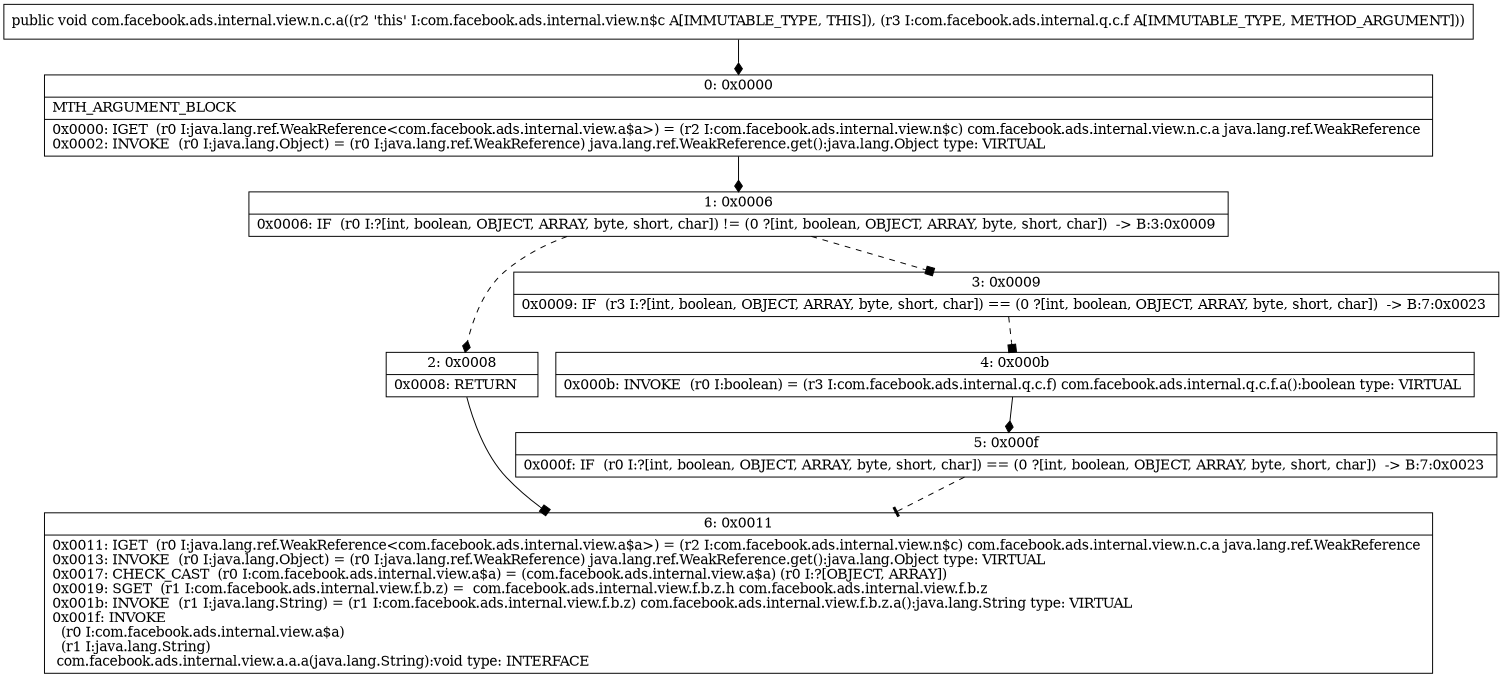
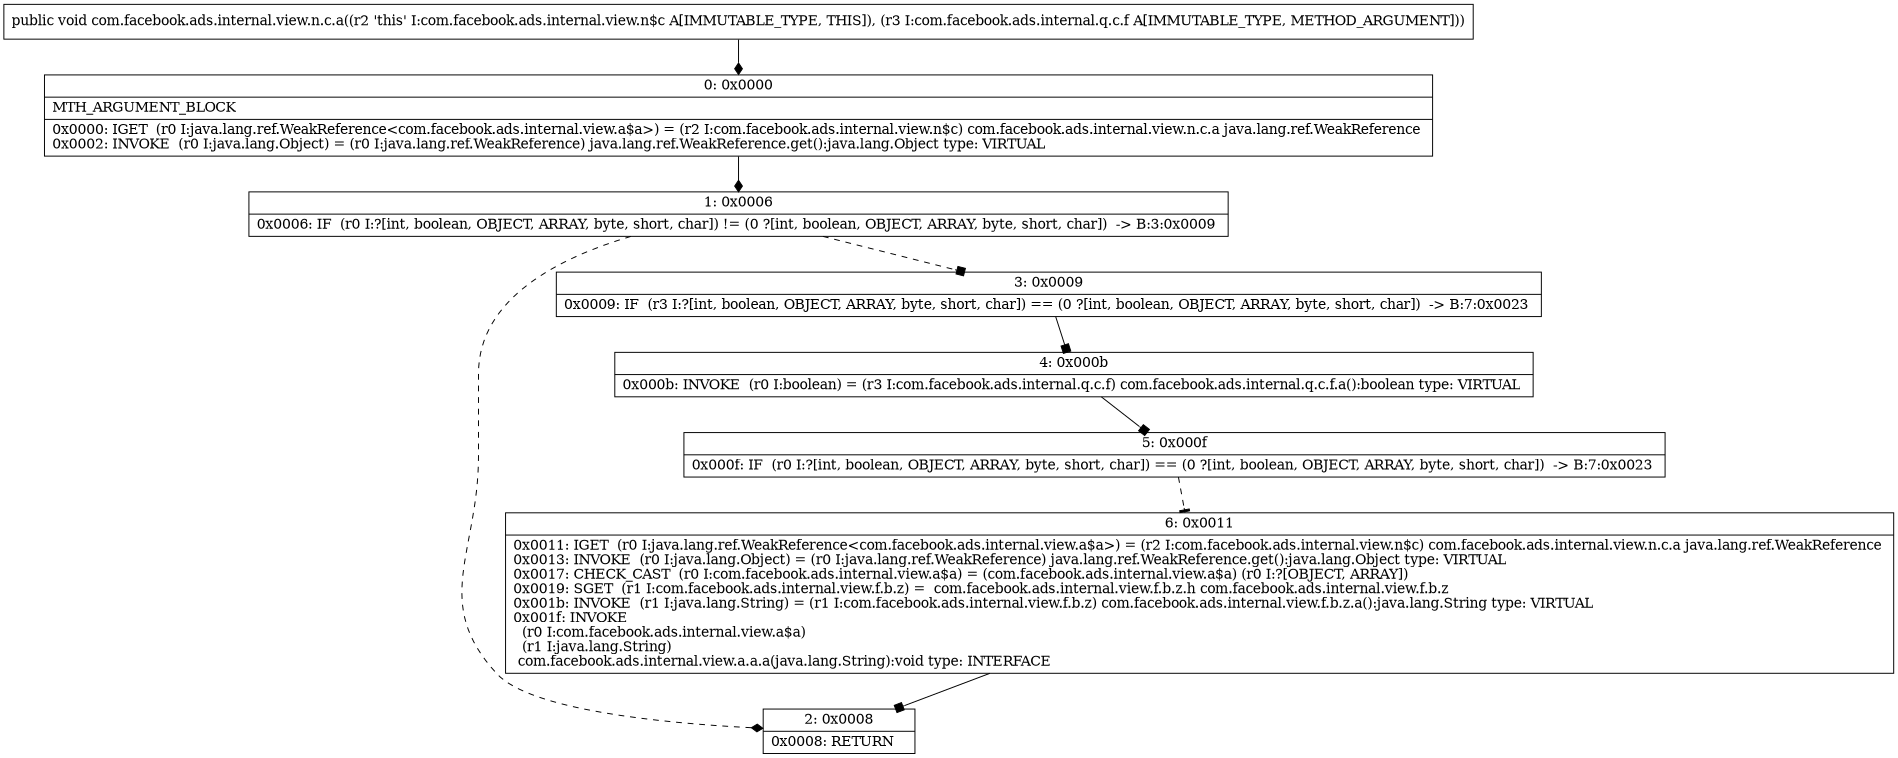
  digraph {
    fontname="DejaVu Serif"
    node [fontname="DejaVu Serif" shape=record]
    edge [arrowhead=box fontname="DejaVu Serif"]
    n1 [label="{0\:\ 0x0000|MTH_ARGUMENT_BLOCK\l|0x0000: IGET  (r0 I:java.lang.ref.WeakReference\<com.facebook.ads.internal.view.a$a\>) = (r2 I:com.facebook.ads.internal.view.n$c) com.facebook.ads.internal.view.n.c.a java.lang.ref.WeakReference \l0x0002: INVOKE  (r0 I:java.lang.Object) = (r0 I:java.lang.ref.WeakReference) java.lang.ref.WeakReference.get():java.lang.Object type: VIRTUAL \l}"]
    n2 [label="{1\:\ 0x0006|0x0006: IF  (r0 I:?[int, boolean, OBJECT, ARRAY, byte, short, char]) != (0 ?[int, boolean, OBJECT, ARRAY, byte, short, char])  \-\> B:3:0x0009 \l}"]
    n3 [label="{2\:\ 0x0008|0x0008: RETURN   \l}"]
    n4 [label="{3\:\ 0x0009|0x0009: IF  (r3 I:?[int, boolean, OBJECT, ARRAY, byte, short, char]) == (0 ?[int, boolean, OBJECT, ARRAY, byte, short, char])  \-\> B:7:0x0023 \l}"]
    n5 [label="{4\:\ 0x000b|0x000b: INVOKE  (r0 I:boolean) = (r3 I:com.facebook.ads.internal.q.c.f) com.facebook.ads.internal.q.c.f.a():boolean type: VIRTUAL \l}"]
    n6 [label="{5\:\ 0x000f|0x000f: IF  (r0 I:?[int, boolean, OBJECT, ARRAY, byte, short, char]) == (0 ?[int, boolean, OBJECT, ARRAY, byte, short, char])  \-\> B:7:0x0023 \l}"]
    n7 [label="{6\:\ 0x0011|0x0011: IGET  (r0 I:java.lang.ref.WeakReference\<com.facebook.ads.internal.view.a$a\>) = (r2 I:com.facebook.ads.internal.view.n$c) com.facebook.ads.internal.view.n.c.a java.lang.ref.WeakReference \l0x0013: INVOKE  (r0 I:java.lang.Object) = (r0 I:java.lang.ref.WeakReference) java.lang.ref.WeakReference.get():java.lang.Object type: VIRTUAL \l0x0017: CHECK_CAST  (r0 I:com.facebook.ads.internal.view.a$a) = (com.facebook.ads.internal.view.a$a) (r0 I:?[OBJECT, ARRAY]) \l0x0019: SGET  (r1 I:com.facebook.ads.internal.view.f.b.z) =  com.facebook.ads.internal.view.f.b.z.h com.facebook.ads.internal.view.f.b.z \l0x001b: INVOKE  (r1 I:java.lang.String) = (r1 I:com.facebook.ads.internal.view.f.b.z) com.facebook.ads.internal.view.f.b.z.a():java.lang.String type: VIRTUAL \l0x001f: INVOKE  \l  (r0 I:com.facebook.ads.internal.view.a$a)\l  (r1 I:java.lang.String)\l com.facebook.ads.internal.view.a.a.a(java.lang.String):void type: INTERFACE \l}"]
    n8 [label="{public void com.facebook.ads.internal.view.n.c.a((r2 'this' I:com.facebook.ads.internal.view.n$c A[IMMUTABLE_TYPE, THIS]), (r3 I:com.facebook.ads.internal.q.c.f A[IMMUTABLE_TYPE, METHOD_ARGUMENT])) }"]
    n1 -> n2 [arrowhead=diamond]
    n2 -> n3 [arrowhead=diamond style=dashed]
    n2 -> n4 [style=dashed]
-   n4 -> n5 [style=dashed]
-   n5 -> n6 [arrowhead=diamond]
+   n4 -> n5 [style=solid]
+   n5 -> n6
    n6 -> n7 [arrowhead=tee style=dashed]
-   n3 -> n7
+   n7 -> n3
    n8 -> n1 [arrowhead=diamond]
  }
